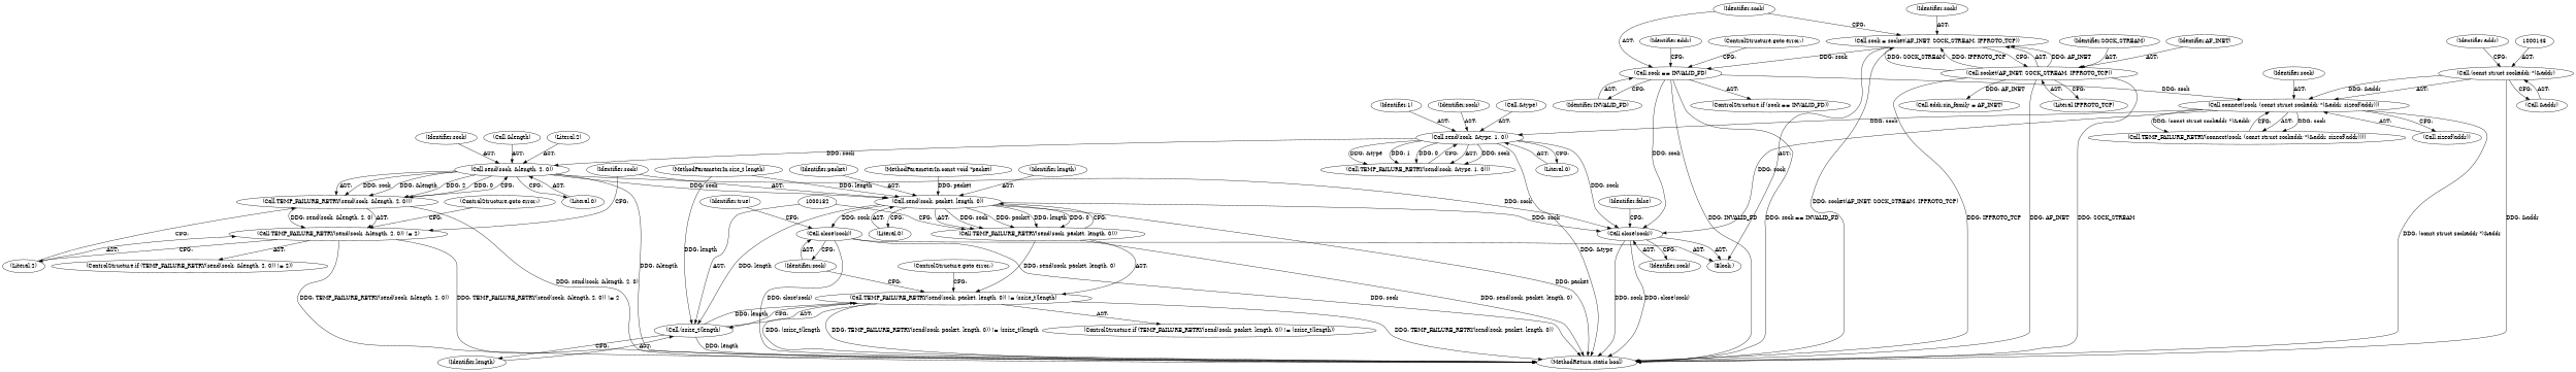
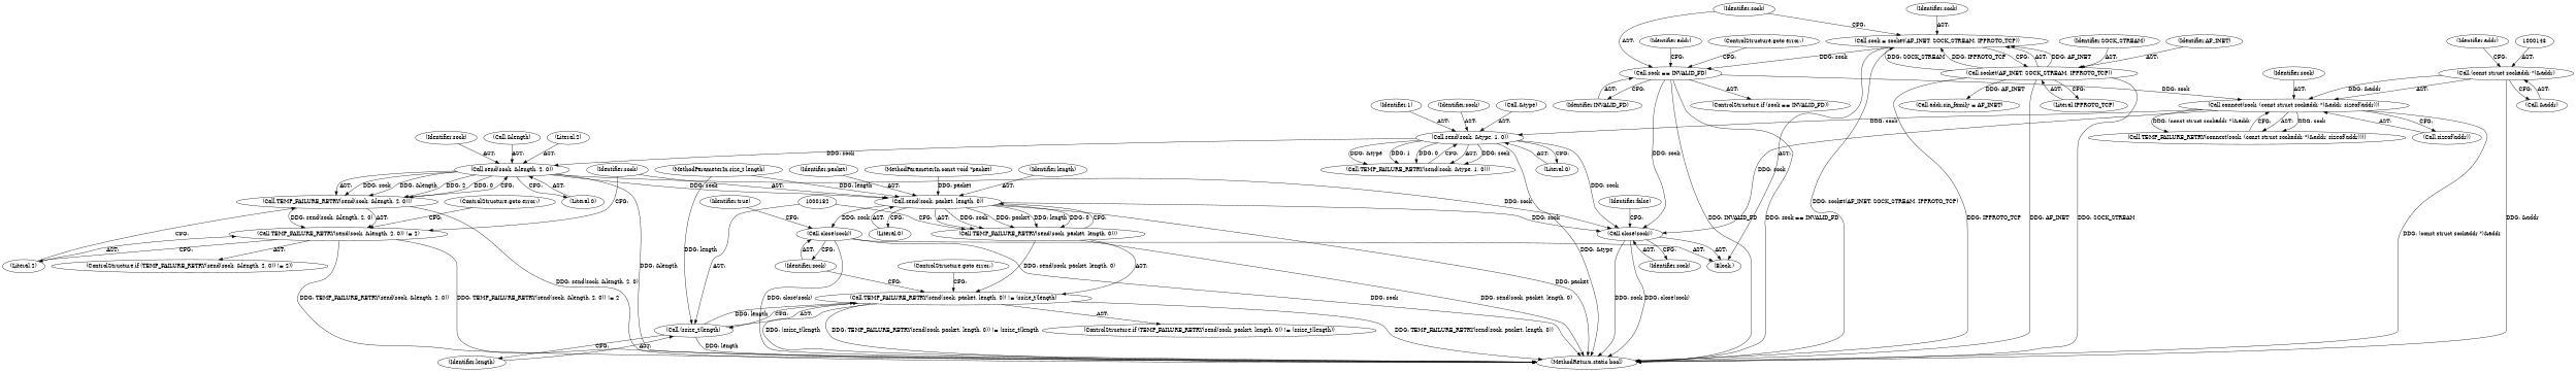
  digraph {
    n1 [label="(Call,send(sock, &length, 2, 0))"]
    n2 [label="(Call,TEMP_FAILURE_RETRY(send(sock, &length, 2, 0)))"]
    n3 [label="(Call,send(sock, packet, length, 0))"]
    n4 [label="(Call,close(sock))"]
    n5 [label="(Literal,0)"]
    n6 [label="(MethodReturn,static bool)"]
    n7 [label="(Call,TEMP_FAILURE_RETRY(send(sock, &length, 2, 0)) != 2)"]
    n8 [label="(Call,TEMP_FAILURE_RETRY(send(sock, packet, length, 0)))"]
    n9 [label="(Call,(ssize_t)length)"]
    n10 [label="(Call,close(sock))"]
    n11 [label="(Literal,0)"]
    n12 [label="(Block,)"]
    n13 [label="(Identifier,sock)"]
    n14 [label="(Call,send(sock, &type, 1, 0))"]
    n15 [label="(Literal,0)"]
    n16 [label="(Call,TEMP_FAILURE_RETRY(send(sock, &type, 1, 0)))"]
    n17 [label="(Call,connect(sock, (const struct sockaddr *)&addr, sizeof(addr)))"]
    n18 [label="(Call,TEMP_FAILURE_RETRY(connect(sock, (const struct sockaddr *)&addr, sizeof(addr))))"]
    n19 [label="(Call,sizeof(addr))"]
    n20 [label="(Call,sock == INVALID_FD)"]
    n21 [label="(ControlStructure,if (sock == INVALID_FD))"]
    n22 [label="(Identifier,INVALID_FD)"]
    n23 [label="(Call,sock = socket(AF_INET, SOCK_STREAM, IPPROTO_TCP))"]
    n24 [label="(Call,socket(AF_INET, SOCK_STREAM, IPPROTO_TCP))"]
    n25 [label="(Call,addr.sin_family = AF_INET)"]
    n26 [label="(Literal,IPPROTO_TCP)"]
    n27 [label="(Call,(const struct sockaddr *)&addr)"]
    n28 [label="(Call,&addr)"]
    n29 [label="(Literal,2)"]
    n30 [label="(ControlStructure,if (TEMP_FAILURE_RETRY(send(sock, &length, 2, 0)) != 2))"]
    n31 [label="(Call,TEMP_FAILURE_RETRY(send(sock, packet, length, 0)) != (ssize_t)length)"]
    n32 [label="(Identifier,length)"]
    n33 [label="(Identifier,sock)"]
    n34 [label="(ControlStructure,if (TEMP_FAILURE_RETRY(send(sock, packet, length, 0)) != (ssize_t)length))"]
    n35 [label="(Identifier,SOCK_STREAM)"]
    n36 [label="(Identifier,false)"]
    n37 [label="(Identifier,AF_INET)"]
    n38 [label="(Identifier,sock)"]
    n39 [label="(Literal,2)"]
    n40 [label="(Identifier,length)"]
    n41 [label="(Identifier,addr)"]
    n42 [label="(Identifier,sock)"]
    n43 [label="(Identifier,packet)"]
    n44 [label="(Identifier,sock)"]
    n45 [label="(Identifier,sock)"]
    n46 [label="(ControlStructure,goto error;)"]
    n47 [label="(Identifier,sock)"]
    n48 [label="(Call,&type)"]
    n49 [label="(Identifier,sock)"]
    n50 [label="(Identifier,1)"]
    n51 [label="(ControlStructure,goto error;)"]
    n52 [label="(MethodParameterIn,size_t length)"]
    n53 [label="(Identifier,addr)"]
    n54 [label="(Call,&length)"]
    n55 [label="(MethodParameterIn,const void *packet)"]
    n56 [label="(Identifier,true)"]
    n57 [label="(ControlStructure,goto error;)"]
    1000143
    1000182
    n1 -> n2 [label="AST: "]
    n1 -> n2 [label="DDG: sock"]
    n1 -> n2 [label="DDG: &length"]
    n1 -> n2 [label="DDG: 2"]
    n1 -> n2 [label="DDG: 0"]
    n1 -> n3 [label="DDG: sock"]
    n1 -> n4 [label="DDG: sock"]
    n1 -> n5 [label="CFG: "]
    n1 -> n6 [label="DDG: &length"]
    n2 -> n1 [label="CFG: "]
    n2 -> n6 [label="DDG: send(sock, &length, 2, 0)"]
    n2 -> n7 [label="AST: "]
    n2 -> n7 [label="DDG: send(sock, &length, 2, 0)"]
    n3 -> n4 [label="DDG: sock"]
    n3 -> n6 [label="DDG: packet"]
    n3 -> n8 [label="AST: "]
    n3 -> n8 [label="DDG: sock"]
    n3 -> n8 [label="DDG: packet"]
    n3 -> n8 [label="DDG: length"]
    n3 -> n8 [label="DDG: 0"]
-   n3 -> n9 [label="DDG: length"]
    n3 -> n10 [label="DDG: sock"]
    n3 -> n11 [label="CFG: "]
    n4 -> n6 [label="DDG: close(sock)"]
    n4 -> n6 [label="DDG: sock"]
    n4 -> n12 [label="AST: "]
    n4 -> n13 [label="CFG: "]
    n5 -> n1 [label="AST: "]
    n7 -> n6 [label="DDG: TEMP_FAILURE_RETRY(send(sock, &length, 2, 0))"]
    n7 -> n6 [label="DDG: TEMP_FAILURE_RETRY(send(sock, &length, 2, 0)) != 2"]
    n7 -> n29 [label="CFG: "]
    n7 -> n30 [label="AST: "]
    n8 -> n3 [label="CFG: "]
    n8 -> n6 [label="DDG: send(sock, packet, length, 0)"]
    n8 -> n31 [label="AST: "]
    n8 -> n31 [label="DDG: send(sock, packet, length, 0)"]
    n9 -> n6 [label="DDG: length"]
    n9 -> n31 [label="AST: "]
    n9 -> n31 [label="DDG: length"]
    n9 -> n32 [label="CFG: "]
    n10 -> n6 [label="DDG: close(sock)"]
    n10 -> n6 [label="DDG: sock"]
    n10 -> n12 [label="AST: "]
    n10 -> n33 [label="CFG: "]
    n11 -> n3 [label="AST: "]
    n13 -> n4 [label="AST: "]
    n14 -> n1 [label="DDG: sock"]
    n14 -> n4 [label="DDG: sock"]
    n14 -> n6 [label="DDG: &type"]
    n14 -> n15 [label="CFG: "]
    n14 -> n16 [label="AST: "]
    n14 -> n16 [label="DDG: sock"]
    n14 -> n16 [label="DDG: &type"]
    n14 -> n16 [label="DDG: 1"]
    n14 -> n16 [label="DDG: 0"]
    n15 -> n14 [label="AST: "]
    n16 -> n14 [label="CFG: "]
    n17 -> n4 [label="DDG: sock"]
    n17 -> n6 [label="DDG: (const struct sockaddr *)&addr"]
    n17 -> n14 [label="DDG: sock"]
    n17 -> n18 [label="AST: "]
    n17 -> n18 [label="DDG: sock"]
    n17 -> n18 [label="DDG: (const struct sockaddr *)&addr"]
    n17 -> n19 [label="CFG: "]
    n18 -> n17 [label="CFG: "]
    n19 -> n17 [label="AST: "]
    n20 -> n4 [label="DDG: sock"]
    n20 -> n6 [label="DDG: INVALID_FD"]
    n20 -> n6 [label="DDG: sock == INVALID_FD"]
    n20 -> n17 [label="DDG: sock"]
    n20 -> n21 [label="AST: "]
    n20 -> n22 [label="CFG: "]
    n22 -> n20 [label="AST: "]
    n23 -> n6 [label="DDG: socket(AF_INET, SOCK_STREAM, IPPROTO_TCP)"]
    n23 -> n12 [label="AST: "]
    n23 -> n20 [label="DDG: sock"]
    n23 -> n24 [label="CFG: "]
    n24 -> n6 [label="DDG: SOCK_STREAM"]
    n24 -> n6 [label="DDG: IPPROTO_TCP"]
    n24 -> n6 [label="DDG: AF_INET"]
    n24 -> n23 [label="AST: "]
    n24 -> n23 [label="DDG: AF_INET"]
    n24 -> n23 [label="DDG: SOCK_STREAM"]
    n24 -> n23 [label="DDG: IPPROTO_TCP"]
    n24 -> n25 [label="DDG: AF_INET"]
    n24 -> n26 [label="CFG: "]
    n26 -> n24 [label="AST: "]
    n27 -> n6 [label="DDG: &addr"]
    n27 -> n17 [label="AST: "]
    n27 -> n17 [label="DDG: &addr"]
    n27 -> n28 [label="CFG: "]
    n28 -> n27 [label="AST: "]
    n29 -> n2 [label="CFG: "]
    n29 -> n7 [label="AST: "]
    n31 -> n6 [label="DDG: (ssize_t)length"]
    n31 -> n6 [label="DDG: TEMP_FAILURE_RETRY(send(sock, packet, length, 0)) != (ssize_t)length"]
    n31 -> n6 [label="DDG: TEMP_FAILURE_RETRY(send(sock, packet, length, 0))"]
    n31 -> n9 [label="CFG: "]
    n31 -> n34 [label="AST: "]
    n32 -> n9 [label="AST: "]
    n33 -> n10 [label="AST: "]
    n33 -> n31 [label="CFG: "]
    n35 -> n24 [label="AST: "]
    n36 -> n4 [label="CFG: "]
    n37 -> n24 [label="AST: "]
    n38 -> n14 [label="AST: "]
    n39 -> n1 [label="AST: "]
    n40 -> n3 [label="AST: "]
    n41 -> n20 [label="CFG: "]
    n42 -> n1 [label="AST: "]
    n43 -> n3 [label="AST: "]
    n44 -> n3 [label="AST: "]
    n44 -> n7 [label="CFG: "]
    n45 -> n23 [label="AST: "]
    n46 -> n20 [label="CFG: "]
    n47 -> n17 [label="AST: "]
    n48 -> n14 [label="AST: "]
    n49 -> n20 [label="AST: "]
    n49 -> n23 [label="CFG: "]
    n50 -> n14 [label="AST: "]
    n51 -> n31 [label="CFG: "]
    n52 -> n3 [label="DDG: length"]
    n52 -> n9 [label="DDG: length"]
    n53 -> n27 [label="CFG: "]
    n54 -> n1 [label="AST: "]
    n55 -> n3 [label="DDG: packet"]
    n56 -> n10 [label="CFG: "]
    n57 -> n7 [label="CFG: "]
    1000143 -> n27 [label="AST: "]
    1000182 -> n8 [label="CFG: "]
    1000182 -> n9 [label="AST: "]
  }
